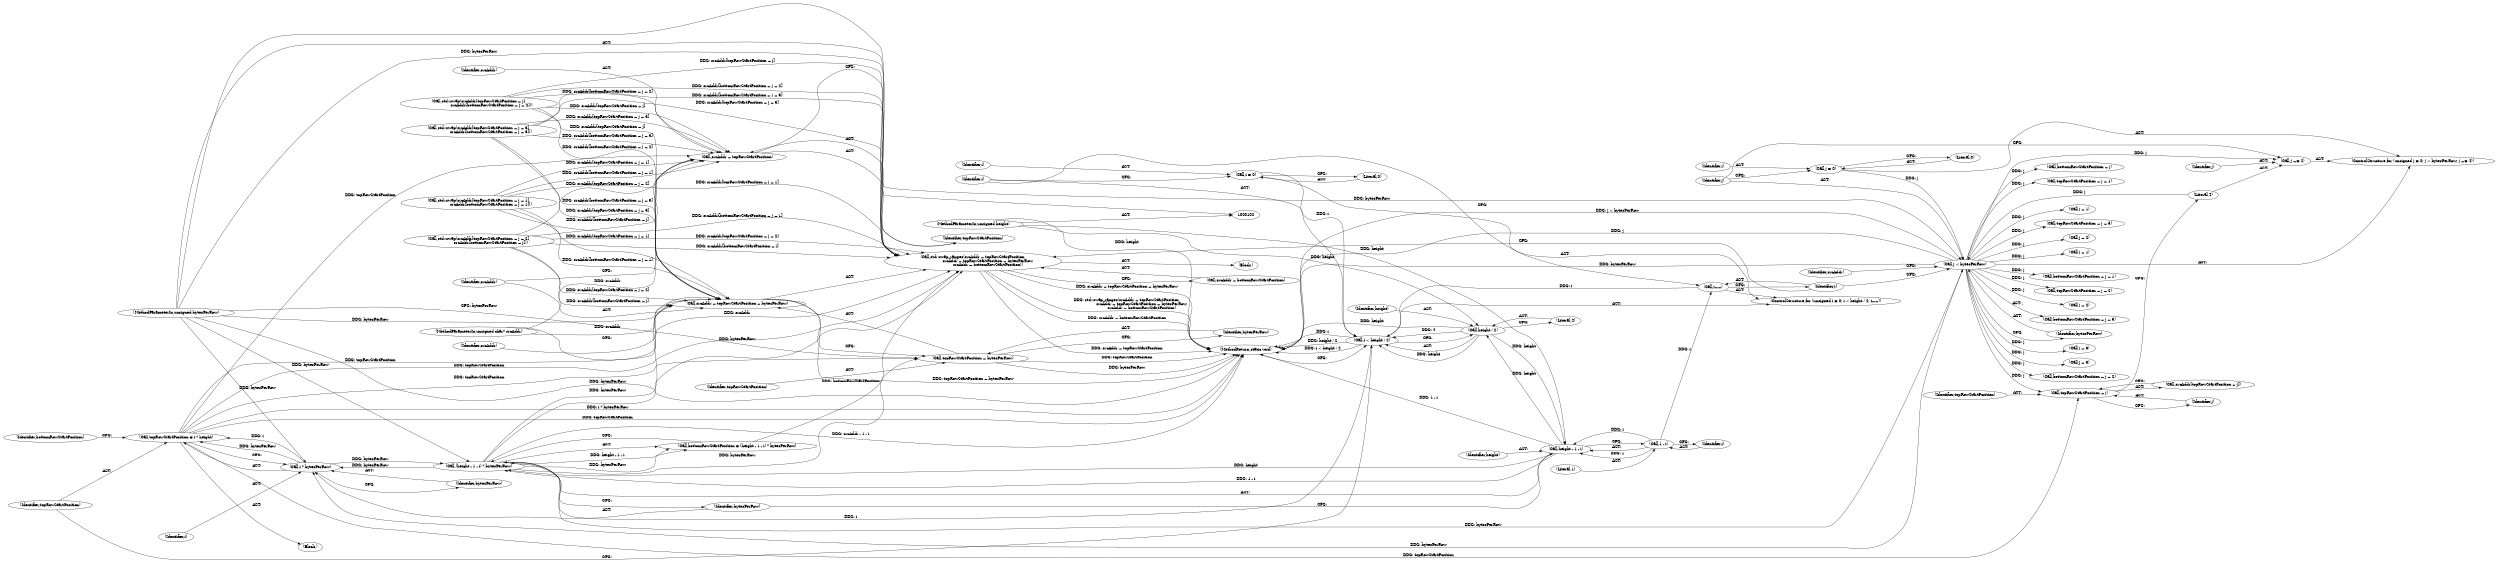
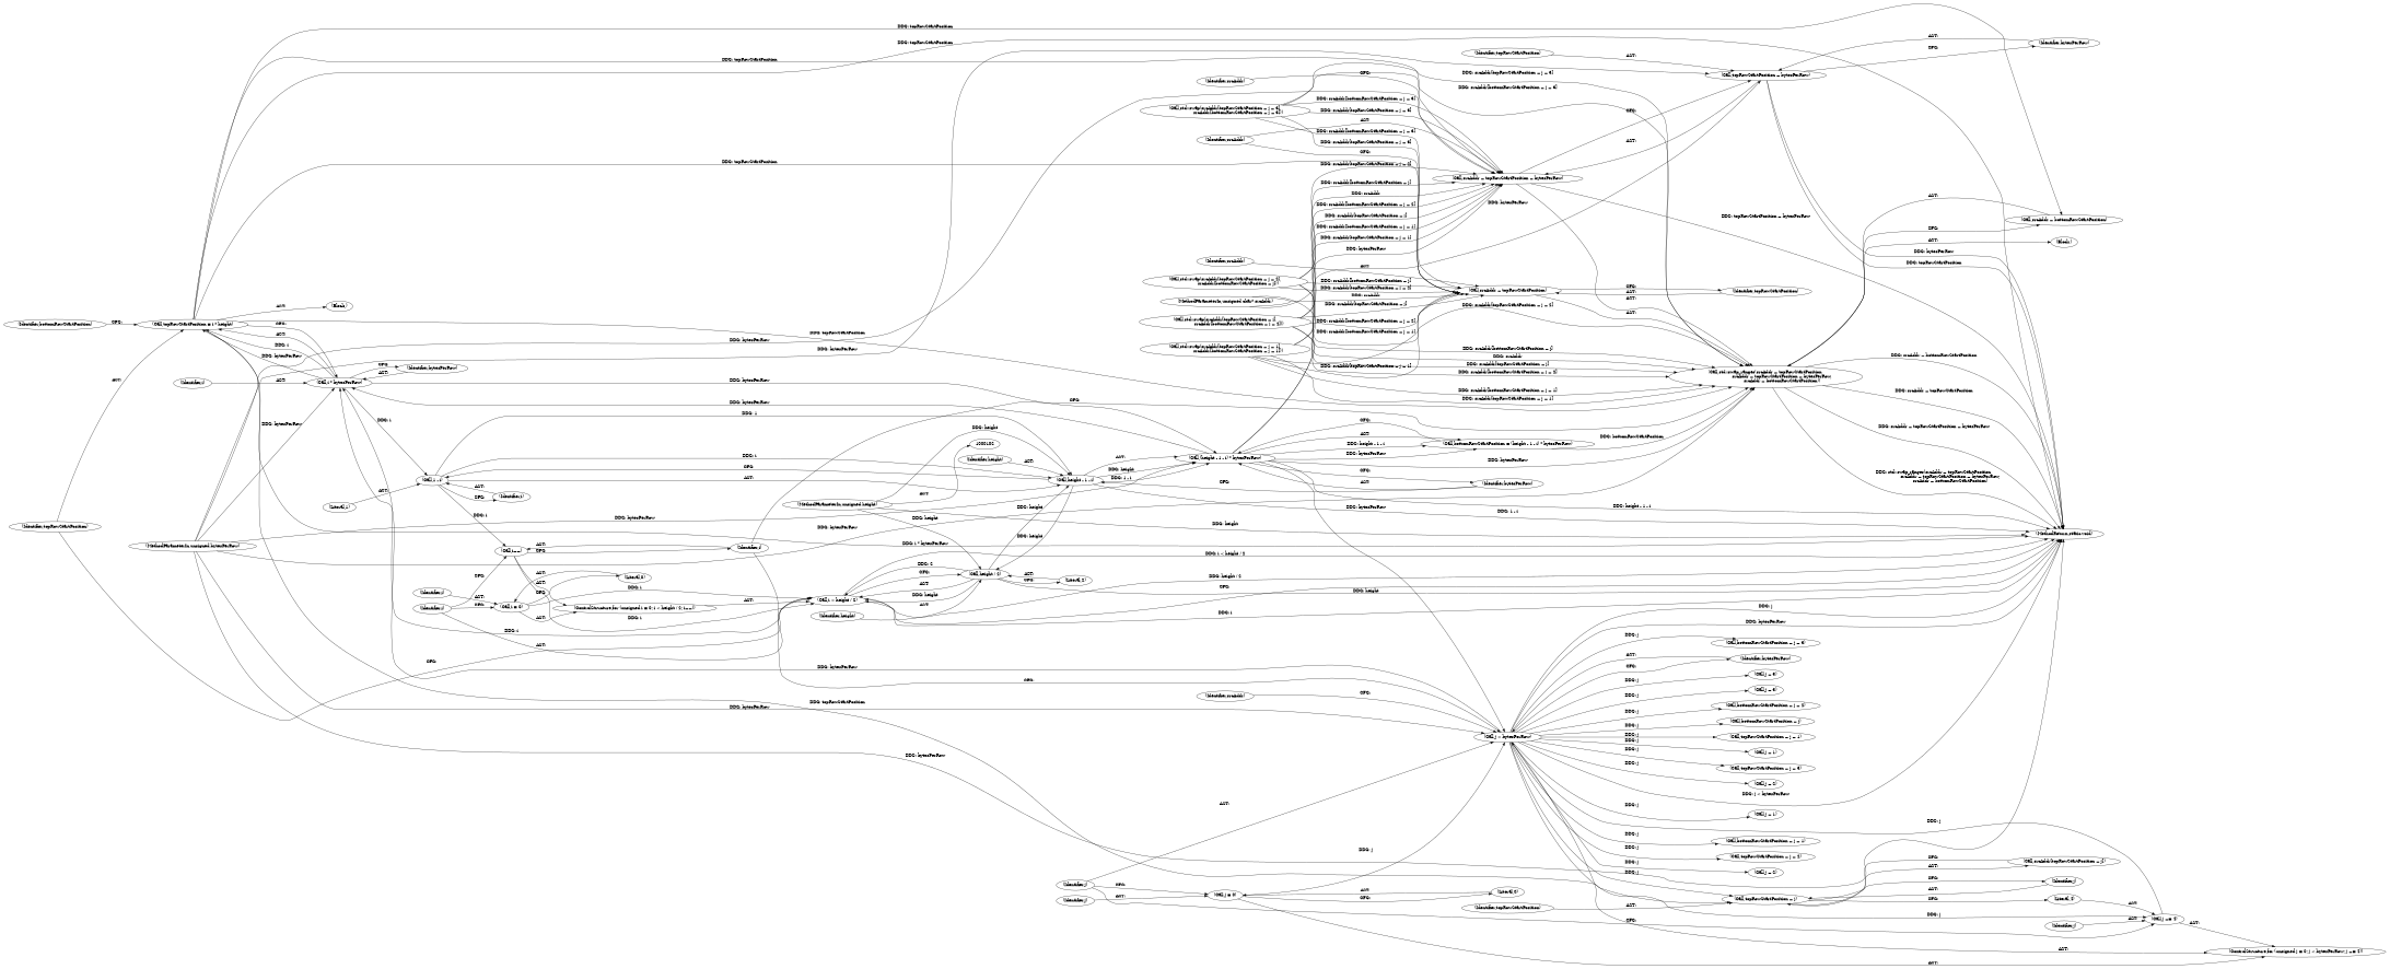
  digraph {
    rankdir=LR
    n1 [label="(Call,topRowStartPosition = i * height)"]
    n2 [label="(Call,i * bytesPerRow)"]
    n3 [label="(Call,topRowStartPosition + j)"]
    n4 [label="(Call,std::swap_ranges(srcAddr + topRowStartPosition,\n                         srcAddr + topRowStartPosition + bytesPerRow,\n                         srcAddr + bottomRowStartPosition))"]
    n5 [label="(Call,srcAddr + topRowStartPosition)"]
    n6 [label="(Call,srcAddr + topRowStartPosition + bytesPerRow)"]
    n7 [label="(Call,topRowStartPosition + bytesPerRow)"]
    n8 [label="(Block,)"]
    n9 [label="(MethodReturn,static void)"]
    n10 [label="(Call,1 - i)"]
    n11 [label="(Call,(height - 1 - i) * bytesPerRow)"]
    n12 [label="(Identifier,bytesPerRow)"]
    n13 [label="(Literal,4)"]
    n14 [label="(Call,srcAddr[topRowStartPosition + j])"]
    n15 [label="(Identifier,j)"]
    n16 [label="(Block,)"]
    n17 [label="(Call,srcAddr + bottomRowStartPosition)"]
    n18 [label="(Identifier,topRowStartPosition)"]
    n19 [label="(Identifier,bytesPerRow)"]
    n20 [label="(Call,i < height / 2)"]
    n21 [label="(Call,i++)"]
    n22 [label="(Call,height - 1 - i)"]
    n23 [label="(Identifier,i)"]
    n24 [label="(Call,j < bytesPerRow)"]
    n25 [label="(Identifier,bytesPerRow)"]
    n26 [label="(Call,bottomRowStartPosition = (height - 1 - i) * bytesPerRow)"]
    n27 [label="(Call,height / 2)"]
    n28 [label="(ControlStructure,for (unsigned i = 0; i < height / 2; i++))"]
    n29 [label="(Literal,2)"]
    n30 [label="(Call,i = 0)"]
    n31 [label="(Literal,0)"]
    n32 [label="(Identifier,i)"]
    n33 [label="(MethodParameterIn,unsigned height)"]
    1000102
    n35 [label="(Call,j += 4)"]
    n36 [label="(Call,bottomRowStartPosition + j + 1)"]
    n37 [label="(Call,topRowStartPosition + j + 2)"]
    n38 [label="(Call,j + 2)"]
    n39 [label="(Call,bottomRowStartPosition + j + 3)"]
    n40 [label="(Identifier,bytesPerRow)"]
    n41 [label="(Call,j + 3)"]
    n42 [label="(Call,j + 3)"]
    n43 [label="(Call,bottomRowStartPosition + j + 2)"]
    n44 [label="(Call,bottomRowStartPosition + j)"]
    n45 [label="(Call,topRowStartPosition + j + 1)"]
    n46 [label="(Call,j + 1)"]
    n47 [label="(Call,topRowStartPosition + j + 3)"]
    n48 [label="(Call,j + 2)"]
    n49 [label="(ControlStructure,for (unsigned j = 0; j < bytesPerRow; j += 4))"]
    n50 [label="(Call,j + 1)"]
    n51 [label="(Call,j = 0)"]
    n52 [label="(Literal,0)"]
    n53 [label="(MethodParameterIn,unsigned bytesPerRow)"]
    n54 [label="(Call,std::swap(srcAddr[topRowStartPosition + j],\n                     srcAddr[bottomRowStartPosition + j + 2]))"]
    n55 [label="(Identifier,topRowStartPosition)"]
    n56 [label="(Call,std::swap(srcAddr[topRowStartPosition + j + 1],\n                    srcAddr[bottomRowStartPosition + j + 1]))"]
    n57 [label="(Identifier,j)"]
    n58 [label="(Identifier,j)"]
    n59 [label="(Identifier,topRowStartPosition)"]
    n60 [label="(Identifier,i)"]
    n61 [label="(Identifier,srcAddr)"]
    n62 [label="(Call,std::swap(srcAddr[topRowStartPosition + j + 2],\n                    srcAddr[bottomRowStartPosition + j]))"]
    n63 [label="(Identifier,i)"]
    n64 [label="(Literal,1)"]
    n65 [label="(Identifier,height)"]
    n66 [label="(Identifier,i)"]
    n67 [label="(Identifier,height)"]
    n68 [label="(Identifier,srcAddr)"]
    n69 [label="(Identifier,topRowStartPosition)"]
    n70 [label="(Call,std::swap(srcAddr[topRowStartPosition + j + 3],\n                    srcAddr[bottomRowStartPosition + j + 3]))"]
    n71 [label="(Identifier,bottomRowStartPosition)"]
    n72 [label="(Identifier,srcAddr)"]
    n73 [label="(MethodParameterIn,unsigned char* srcAddr)"]
    n74 [label="(Identifier,srcAddr)"]
    n75 [label="(Identifier,j)"]
    n1 -> n2 [label="CFG: "]
    n1 -> n3 [label="DDG: topRowStartPosition"]
    n1 -> n4 [label="DDG: topRowStartPosition"]
    n1 -> n5 [label="DDG: topRowStartPosition"]
    n1 -> n6 [label="DDG: topRowStartPosition"]
-   n1 -> n7 [label="DDG: topRowStartPosition"]
+   n1 -> n17 [label="DDG: topRowStartPosition"]
    n1 -> n8 [label="AST: "]
    n1 -> n9 [label="DDG: topRowStartPosition"]
    n1 -> n9 [label="DDG: i * bytesPerRow"]
    n2 -> n1 [label="AST: "]
    n2 -> n1 [label="DDG: i"]
    n2 -> n1 [label="DDG: bytesPerRow"]
+   n2 -> n10 [label="DDG: i"]
    n2 -> n11 [label="DDG: bytesPerRow"]
    n2 -> n12 [label="CFG: "]
    n3 -> n13 [label="CFG: "]
    n3 -> n14 [label="AST: "]
    n3 -> n15 [label="CFG: "]
    n4 -> n9 [label="DDG: srcAddr + topRowStartPosition"]
    n4 -> n9 [label="DDG: srcAddr + topRowStartPosition + bytesPerRow"]
    n4 -> n9 [label="DDG: std::swap_ranges(srcAddr + topRowStartPosition,\n                         srcAddr + topRowStartPosition + bytesPerRow,\n                         srcAddr + bottomRowStartPosition)"]
    n4 -> n9 [label="DDG: srcAddr + bottomRowStartPosition"]
    n4 -> n16 [label="AST: "]
    n4 -> n17 [label="CFG: "]
    n5 -> n4 [label="AST: "]
    n5 -> n18 [label="CFG: "]
    n6 -> n4 [label="AST: "]
    n6 -> n7 [label="CFG: "]
    n6 -> n9 [label="DDG: topRowStartPosition + bytesPerRow"]
    n7 -> n6 [label="AST: "]
    n7 -> n9 [label="DDG: bytesPerRow"]
    n7 -> n9 [label="DDG: topRowStartPosition"]
    n7 -> n19 [label="CFG: "]
    n9 -> n20 [label="CFG: "]
    n10 -> n21 [label="DDG: i"]
    n10 -> n22 [label="AST: "]
    n10 -> n22 [label="DDG: 1"]
    n10 -> n22 [label="DDG: i"]
    n10 -> n23 [label="CFG: "]
    n11 -> n2 [label="DDG: bytesPerRow"]
    n11 -> n4 [label="DDG: bytesPerRow"]
    n11 -> n6 [label="DDG: bytesPerRow"]
    n11 -> n7 [label="DDG: bytesPerRow"]
-   n11 -> n9 [label="DDG: srcAddr - 1 - i"]
+   n11 -> n9 [label="DDG: height - 1 - i"]
    n11 -> n24 [label="DDG: bytesPerRow"]
    n11 -> n25 [label="CFG: "]
    n11 -> n26 [label="AST: "]
    n11 -> n26 [label="DDG: height - 1 - i"]
    n11 -> n26 [label="DDG: bytesPerRow"]
    n12 -> n2 [label="AST: "]
    n13 -> n35 [label="AST: "]
    n14 -> n3 [label="CFG: "]
    n15 -> n3 [label="AST: "]
    n17 -> n4 [label="AST: "]
    n18 -> n5 [label="AST: "]
    n19 -> n7 [label="AST: "]
    n20 -> n2 [label="DDG: i"]
    n20 -> n9 [label="DDG: i"]
    n20 -> n9 [label="DDG: height / 2"]
    n20 -> n9 [label="DDG: i < height / 2"]
    n20 -> n27 [label="CFG: "]
-   n20 -> n28 [label="AST: "]
+   n28 -> n20 [label="AST: "]
    n21 -> n20 [label="DDG: i"]
    n21 -> n28 [label="AST: "]
    n21 -> n32 [label="CFG: "]
    n22 -> n9 [label="DDG: 1 - i"]
    n22 -> n10 [label="CFG: "]
    n22 -> n11 [label="AST: "]
    n22 -> n11 [label="DDG: height"]
    n22 -> n11 [label="DDG: 1 - i"]
    n22 -> n27 [label="DDG: height"]
    n23 -> n10 [label="AST: "]
    n24 -> n2 [label="DDG: bytesPerRow"]
    n24 -> n3 [label="DDG: j"]
    n24 -> n9 [label="DDG: j"]
    n24 -> n9 [label="DDG: bytesPerRow"]
    n24 -> n9 [label="DDG: j < bytesPerRow"]
    n24 -> n35 [label="DDG: j"]
    n24 -> n36 [label="DDG: j"]
    n24 -> n37 [label="DDG: j"]
    n24 -> n38 [label="DDG: j"]
-   n24 -> n39 [label="AST: j"]
+   n24 -> n39 [label="DDG: j"]
    n24 -> n40 [label="CFG: "]
    n24 -> n41 [label="DDG: j"]
    n24 -> n42 [label="DDG: j"]
    n24 -> n43 [label="DDG: j"]
    n24 -> n44 [label="DDG: j"]
    n24 -> n45 [label="DDG: j"]
    n24 -> n46 [label="DDG: j"]
    n24 -> n47 [label="DDG: j"]
    n24 -> n48 [label="DDG: j"]
    n24 -> n49 [label="AST: "]
    n24 -> n50 [label="DDG: j"]
    n25 -> n11 [label="AST: "]
    n25 -> n22 [label="CFG: "]
    n26 -> n4 [label="DDG: bottomRowStartPosition"]
    n26 -> n11 [label="CFG: "]
    n27 -> n9 [label="DDG: height"]
    n27 -> n20 [label="AST: "]
    n27 -> n20 [label="DDG: height"]
    n27 -> n20 [label="DDG: 2"]
    n27 -> n22 [label="DDG: height"]
    n27 -> n29 [label="CFG: "]
    n29 -> n27 [label="AST: "]
    n30 -> n20 [label="DDG: i"]
    n30 -> n28 [label="AST: "]
    n30 -> n31 [label="CFG: "]
    n31 -> n30 [label="AST: "]
    n32 -> n4 [label="CFG: "]
    n32 -> n21 [label="AST: "]
    n32 -> n24 [label="CFG: "]
    n33 -> n9 [label="DDG: height"]
    n33 -> n22 [label="DDG: height"]
    n33 -> n27 [label="DDG: height"]
    n33 -> 1000102 [label="AST: "]
-   n13 -> n24 [label="DDG: j"]
+   n35 -> n24 [label="DDG: j"]
    n35 -> n49 [label="AST: "]
    n40 -> n24 [label="AST: "]
    n51 -> n24 [label="DDG: j"]
    n51 -> n49 [label="AST: "]
    n51 -> n52 [label="CFG: "]
    n52 -> n51 [label="AST: "]
    n53 -> n2 [label="DDG: bytesPerRow"]
    n53 -> n4 [label="DDG: bytesPerRow"]
    n53 -> n6 [label="DDG: bytesPerRow"]
-   n53 -> n7 [label="CFG: bytesPerRow"]
+   n53 -> n7 [label="DDG: bytesPerRow"]
    n53 -> n9 [label="DDG: bytesPerRow"]
    n53 -> n11 [label="DDG: bytesPerRow"]
    n53 -> n24 [label="DDG: bytesPerRow"]
-   n53 -> 1000102 [label="AST: "]
    n54 -> n4 [label="DDG: srcAddr[bottomRowStartPosition + j + 2]"]
    n54 -> n4 [label="DDG: srcAddr[topRowStartPosition + j]"]
    n54 -> n5 [label="DDG: srcAddr[bottomRowStartPosition + j + 2]"]
    n54 -> n5 [label="DDG: srcAddr[topRowStartPosition + j]"]
    n54 -> n6 [label="DDG: srcAddr[bottomRowStartPosition + j + 2]"]
    n54 -> n6 [label="DDG: srcAddr[topRowStartPosition + j]"]
    n55 -> n7 [label="AST: "]
    n56 -> n4 [label="DDG: srcAddr[bottomRowStartPosition + j + 1]"]
    n56 -> n4 [label="DDG: srcAddr[topRowStartPosition + j + 1]"]
    n56 -> n5 [label="DDG: srcAddr[bottomRowStartPosition + j + 1]"]
    n56 -> n5 [label="DDG: srcAddr[topRowStartPosition + j + 1]"]
    n56 -> n6 [label="DDG: srcAddr[bottomRowStartPosition + j + 1]"]
    n56 -> n6 [label="DDG: srcAddr[topRowStartPosition + j + 1]"]
    n57 -> n24 [label="AST: "]
    n57 -> n35 [label="CFG: "]
    n57 -> n51 [label="CFG: "]
    n58 -> n51 [label="AST: "]
    n59 -> n1 [label="AST: "]
    n59 -> n20 [label="CFG: "]
    n60 -> n30 [label="AST: "]
    n61 -> n24 [label="CFG: "]
    n62 -> n4 [label="DDG: srcAddr[topRowStartPosition + j + 2]"]
    n62 -> n4 [label="DDG: srcAddr[bottomRowStartPosition + j]"]
    n62 -> n5 [label="DDG: srcAddr[topRowStartPosition + j + 2]"]
    n62 -> n5 [label="DDG: srcAddr[bottomRowStartPosition + j]"]
    n62 -> n6 [label="DDG: srcAddr[topRowStartPosition + j + 2]"]
    n62 -> n6 [label="DDG: srcAddr[bottomRowStartPosition + j]"]
    n63 -> n20 [label="AST: "]
    n63 -> n21 [label="CFG: "]
    n63 -> n30 [label="CFG: "]
    n64 -> n10 [label="AST: "]
    n65 -> n27 [label="AST: "]
    n66 -> n2 [label="AST: "]
    n67 -> n22 [label="AST: "]
    n68 -> n5 [label="AST: "]
    n69 -> n3 [label="AST: "]
    n70 -> n4 [label="DDG: srcAddr[bottomRowStartPosition + j + 3]"]
    n70 -> n4 [label="DDG: srcAddr[topRowStartPosition + j + 3]"]
    n70 -> n5 [label="DDG: srcAddr[bottomRowStartPosition + j + 3]"]
    n70 -> n5 [label="DDG: srcAddr[topRowStartPosition + j + 3]"]
    n70 -> n6 [label="DDG: srcAddr[bottomRowStartPosition + j + 3]"]
    n70 -> n6 [label="DDG: srcAddr[topRowStartPosition + j + 3]"]
    n71 -> n1 [label="CFG: "]
    n72 -> n5 [label="CFG: "]
    n72 -> n6 [label="AST: "]
    n73 -> n4 [label="DDG: srcAddr"]
    n73 -> n5 [label="DDG: srcAddr"]
    n73 -> n6 [label="DDG: srcAddr"]
    n74 -> n6 [label="CFG: "]
    n75 -> n35 [label="AST: "]
  }
